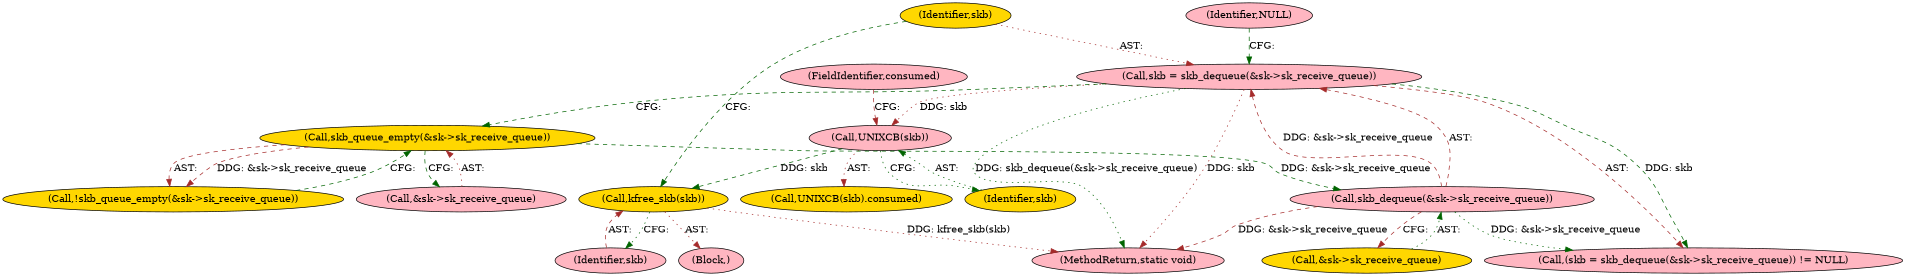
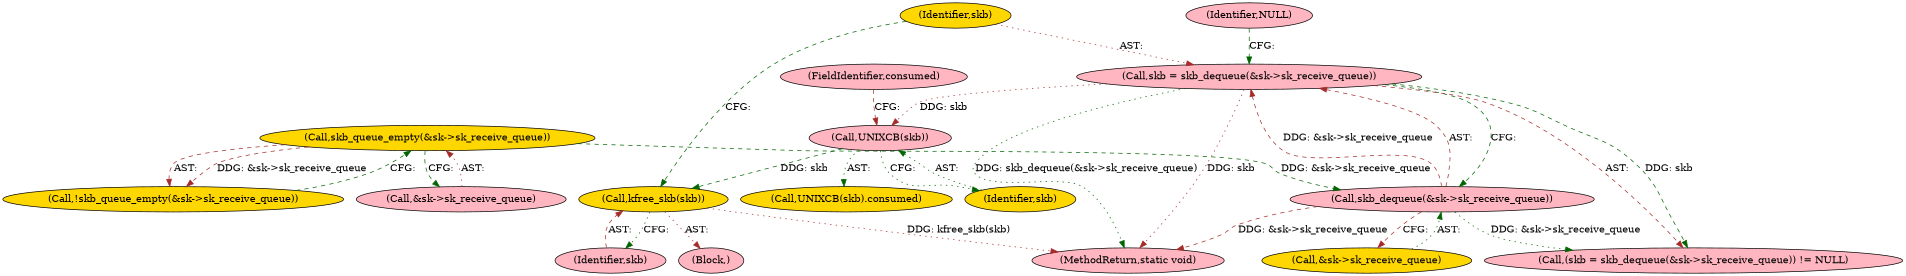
  digraph {
    node [fillcolor=lightpink style=filled]
    edge [color=brown style=dashed]
    n1 [fillcolor=gold label="(Call,kfree_skb(skb))"]
    n2 [label="(MethodReturn,static void)"]
    n3 [label="(Identifier,skb)"]
    n4 [label="(Block,)"]
    n5 [label="(Call,UNIXCB(skb))"]
    n6 [fillcolor=gold label="(Identifier,skb)"]
    n7 [fillcolor=gold label="(Call,UNIXCB(skb).consumed)"]
    n8 [label="(Call,skb = skb_dequeue(&sk->sk_receive_queue))"]
    n9 [label="(Call,skb_dequeue(&sk->sk_receive_queue))"]
    n10 [label="(Call,(skb = skb_dequeue(&sk->sk_receive_queue)) != NULL)"]
    n11 [fillcolor=gold label="(Call,&sk->sk_receive_queue)"]
    n12 [fillcolor=gold label="(Call,skb_queue_empty(&sk->sk_receive_queue))"]
    n13 [fillcolor=gold label="(Call,!skb_queue_empty(&sk->sk_receive_queue))"]
    n14 [label="(Call,&sk->sk_receive_queue)"]
    n15 [label="(FieldIdentifier,consumed)"]
    n16 [fillcolor=gold label="(Identifier,skb)"]
    n17 [label="(Identifier,NULL)"]
    n1 -> n2 [label="DDG: kfree_skb(skb)" style=dotted]
    n1 -> n3 [color=darkgreen label="CFG: " style=dotted]
    n1 -> n4 [label="AST: " style=dotted]
    n3 -> n1 [label="AST: "]
    n5 -> n1 [color=darkgreen label="DDG: skb"]
    n5 -> n6 [color=darkgreen label="CFG: " style=dotted]
-   n5 -> n7 [label="AST: " style=dotted]
+   n5 -> n7 [color=darkgreen label="AST: " style=dotted]
    n6 -> n5 [color=darkgreen label="AST: " style=dotted]
    n8 -> n2 [label="DDG: skb" style=dotted]
    n8 -> n2 [color=darkgreen label="DDG: skb_dequeue(&sk->sk_receive_queue)" style=dotted]
    n8 -> n5 [label="DDG: skb" style=dotted]
-   n8 -> n12 [color=darkgreen label="CFG: "]
+   n8 -> n9 [color=darkgreen label="CFG: "]
    n8 -> n10 [label="AST: "]
    n8 -> n10 [color=darkgreen label="DDG: skb"]
    n9 -> n2 [label="DDG: &sk->sk_receive_queue"]
    n9 -> n8 [label="AST: "]
    n9 -> n8 [label="DDG: &sk->sk_receive_queue"]
    n9 -> n10 [color=darkgreen label="DDG: &sk->sk_receive_queue" style=dotted]
    n9 -> n11 [label="CFG: "]
    n11 -> n9 [color=darkgreen label="AST: " style=dotted]
    n12 -> n9 [color=darkgreen label="DDG: &sk->sk_receive_queue"]
    n12 -> n13 [label="AST: "]
    n12 -> n13 [label="DDG: &sk->sk_receive_queue"]
    n12 -> n14 [color=darkgreen label="CFG: "]
    n13 -> n12 [color=darkgreen label="CFG: "]
    n14 -> n12 [label="AST: " style=dotted]
    n15 -> n5 [label="CFG: "]
    n16 -> n1 [color=darkgreen label="CFG: "]
    n16 -> n8 [label="AST: " style=dotted]
    n17 -> n8 [color=darkgreen label="CFG: "]
  }
